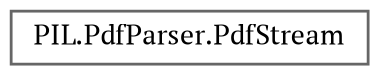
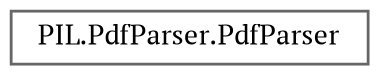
  digraph {
    rankdir=LR
    fontname="PT Serif"
-   n1 [color=grey40 fillcolor=white fontname="PT Serif" fontsize=10 height=0.2 label="PIL.PdfParser.PdfStream" shape=box style=filled width=0.4]
+   n1 [color=grey40 fillcolor=white fontname="PT Serif" fontsize=10 height=0.2 label="PIL.PdfParser.PdfParser" shape=box style=filled width=0.4]
  }
